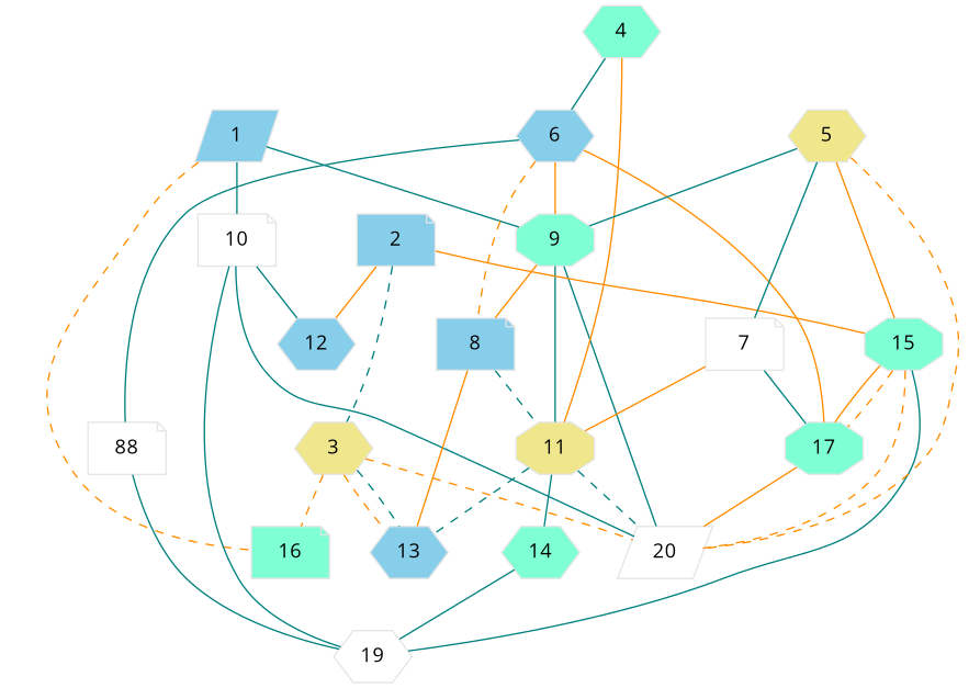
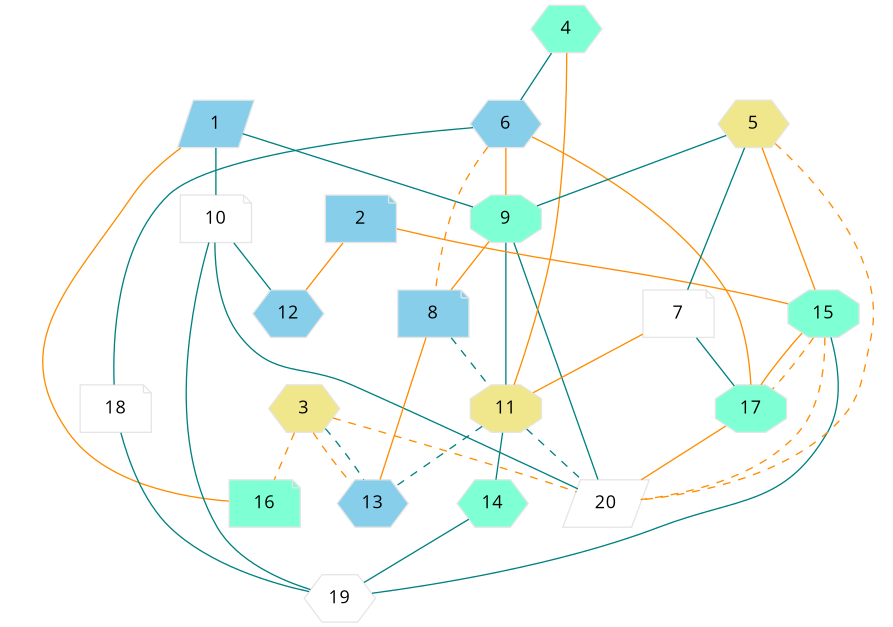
  graph {
    fontname="Open Sans"
    node [color=gray90 fillcolor=skyblue fontname="Open Sans" shape=hexagon style=filled]
    edge [color=teal fontname="Open Sans" style=solid]
    1 [shape=parallelogram]
    9 [fillcolor=aquamarine shape=octagon]
    10 [fillcolor=white shape=note]
    16 [fillcolor=aquamarine shape=note]
    20 [fillcolor=white shape=parallelogram]
    11 [fillcolor=khaki shape=octagon]
    8 [shape=note]
    12
    19 [fillcolor=white]
    2 [shape=note]
    3 [fillcolor=khaki]
    15 [fillcolor=aquamarine shape=octagon]
    13
    17 [fillcolor=aquamarine shape=octagon]
    4 [fillcolor=aquamarine]
    6
-   18 [fillcolor=white shape=note label=88]
+   18 [fillcolor=white shape=note]
    14 [fillcolor=aquamarine]
    5 [fillcolor=khaki]
    7 [fillcolor=white shape=note]
    1 -- 9
    1 -- 10
-   1 -- 16 [color=darkorange style=dashed]
+   1 -- 16 [color=darkorange]
    9 -- 20
    9 -- 11
    9 -- 8 [color=darkorange]
    10 -- 20
    10 -- 12
    10 -- 19
    11 -- 20 [style=dashed]
    11 -- 13 [style=dashed]
    11 -- 14
    8 -- 11 [style=dashed]
    8 -- 13 [color=darkorange]
    2 -- 12 [color=darkorange]
-   2 -- 3 [style=dashed]
    2 -- 15 [color=darkorange]
    3 -- 16 [color=darkorange style=dashed]
    3 -- 20 [color=darkorange style=dashed]
    3 -- 13 [color=darkorange style=dashed]
    3 -- 13 [style=dashed]
    15 -- 20 [color=darkorange style=dashed]
    15 -- 19
    15 -- 17 [color=darkorange]
    15 -- 17 [color=darkorange style=dashed]
    17 -- 20 [color=darkorange]
    4 -- 11 [color=darkorange]
    4 -- 6
    6 -- 9 [color=darkorange]
    6 -- 8 [color=darkorange style=dashed]
    6 -- 17 [color=darkorange]
    6 -- 18
    18 -- 19
    14 -- 19
    5 -- 9
    5 -- 20 [color=darkorange style=dashed]
    5 -- 15 [color=darkorange]
    5 -- 7
    7 -- 11 [color=darkorange]
    7 -- 17
  }
